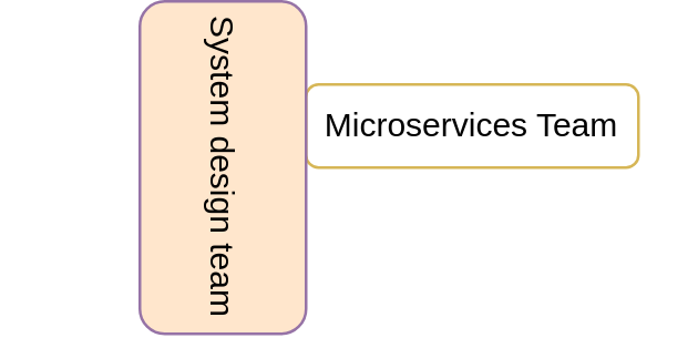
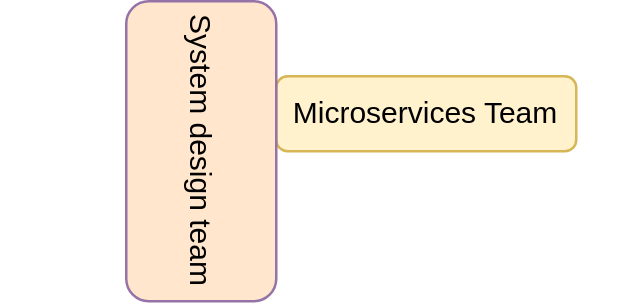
  <mxCell id="0" />
  <mxCell id="1" parent="0" />
- <mxCell id="2" value="Microservices Team" style="rounded=1;whiteSpace=wrap;html=1;fillColor=#ffffff;strokeColor=#d6b656;" vertex="1" parent="1"><mxGeometry x="110" y="20" width="120" height="30" as="geometry" /></mxCell>
+ <mxCell id="2" value="Microservices Team" style="rounded=1;whiteSpace=wrap;html=1;fillColor=#fff2cc;strokeColor=#d6b656;" vertex="1" parent="1"><mxGeometry x="110" y="20" width="120" height="30" as="geometry" /></mxCell>
  <mxCell id="3" value="System design team" style="rounded=1;whiteSpace=wrap;html=1;rotation=90;fillColor=#ffe6cc;strokeColor=#9673a6;" vertex="1" parent="1"><mxGeometry x="20" y="20" width="120" height="60" as="geometry" /></mxCell>
